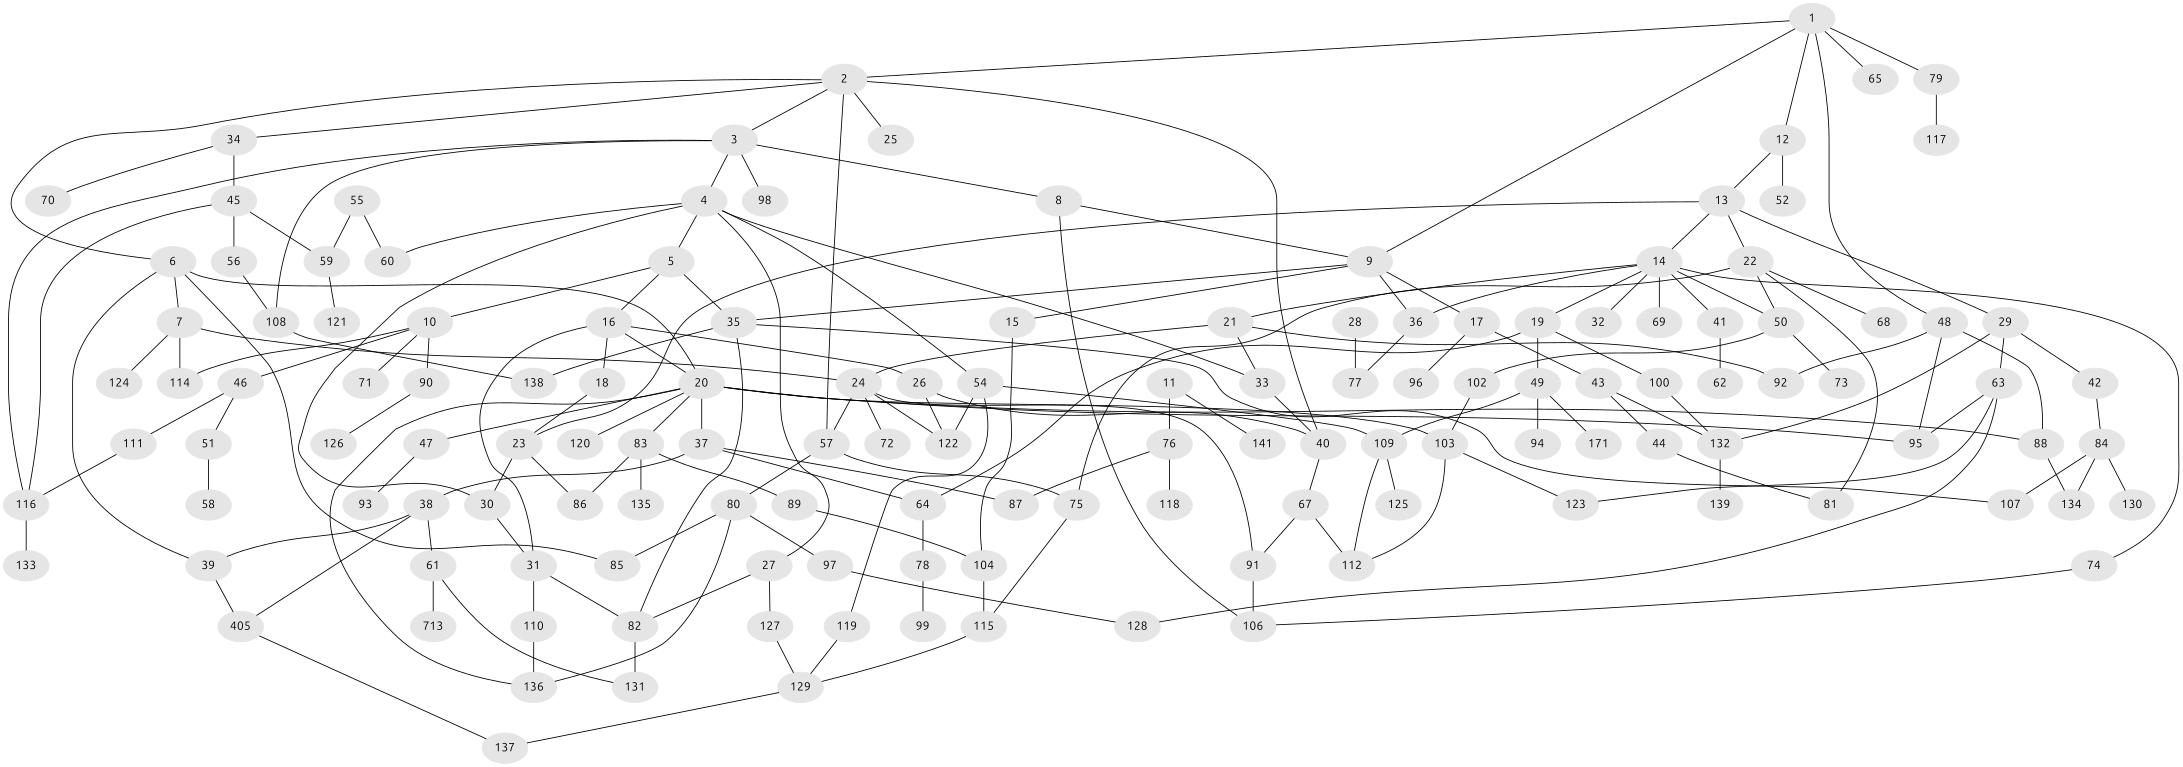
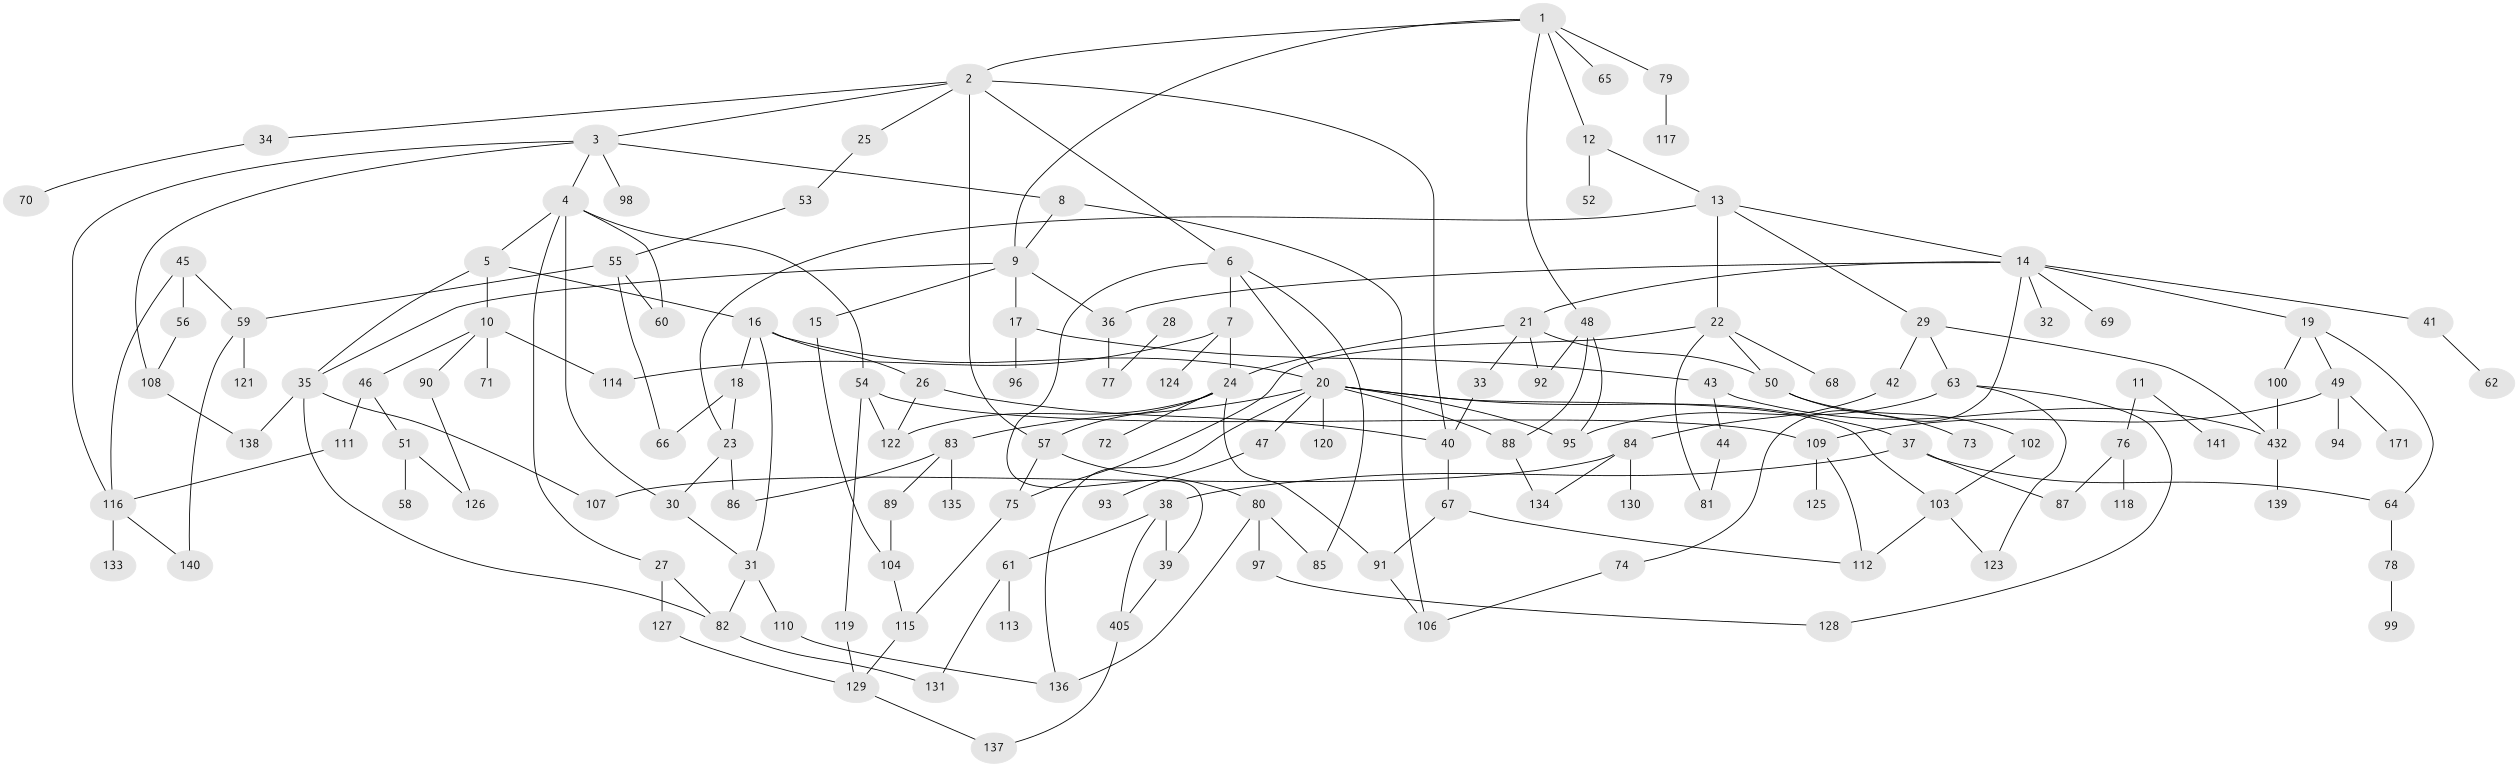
  graph {
    fontname=Ubuntu
    node [color=gray90 fontname=Ubuntu style=filled]
    edge [fontname=Ubuntu]
    1
    2
    9
    12
    48
    65
    79
    3
    6
    25
    34
    40
    57
    35
    15
    17
    36
    11
    76
    141
    13
    52
    88
    95
    92
    117
    4
    8
    98
    108
    116
    7
    20
    39
    85
+   53
    45
    70
    67
    75
    80
    5
    27
    30
    33
    54
    60
    106
    138
+   140
    133
    10
    16
    82
    127
    31
    122
    109
    119
    114
    46
    71
    90
    18
    26
    107
    24
    124
    37
    47
    83
    103
    120
    136
    n75 [label=405]
    72
    91
    104
    43
    96
    77
    51
    111
    126
    28
    87
    118
    14
    22
    23
    29
    19
    21
    32
    41
    69
    74
    50
    68
    81
    86
    42
    63
-   132
+   132 [label=432]
    49
    64
    100
    62
    115
+   66
    110
    44
    94
    n114 [label=171]
    78
    38
    93
    89
    135
    134
    123
    112
    73
    102
    55
    131
    129
    84
    128
    139
    56
    59
    61
-   113 [label=713]
+   113
    137
    130
    121
    58
    125
    97
    99
    1 -- 2
    1 -- 9
    1 -- 12
    1 -- 48
    1 -- 65
    1 -- 79
    2 -- 3
    2 -- 6
    2 -- 25
    2 -- 34
    2 -- 40
    2 -- 57
    9 -- 35
    9 -- 15
    9 -- 17
    9 -- 36
    12 -- 13
    12 -- 52
    48 -- 88
    48 -- 95
    48 -- 92
    79 -- 117
    3 -- 4
    3 -- 8
    3 -- 98
    3 -- 108
    3 -- 116
    6 -- 7
    6 -- 20
    6 -- 39
    6 -- 85
-   34 -- 45
+   25 -- 53
    34 -- 70
    40 -- 67
    57 -- 75
    57 -- 80
    35 -- 138
    35 -- 82
    35 -- 107
    15 -- 104
    17 -- 43
    17 -- 96
    36 -- 77
    11 -- 76
    11 -- 141
    76 -- 87
    76 -- 118
    13 -- 14
    13 -- 22
    13 -- 23
    13 -- 29
    88 -- 134
    4 -- 5
    4 -- 27
    4 -- 30
-   4 -- 33
    4 -- 54
    4 -- 60
    8 -- 9
    8 -- 106
    108 -- 138
+   116 -- 140
    116 -- 133
    7 -- 114
    7 -- 24
    7 -- 124
    20 -- 88
    20 -- 95
    20 -- 37
    20 -- 47
    20 -- 83
    20 -- 103
    20 -- 120
    20 -- 136
    39 -- n75
+   53 -- 55
    45 -- 116
    45 -- 56
    45 -- 59
    67 -- 91
    67 -- 112
    75 -- 115
    80 -- 85
    80 -- 136
    80 -- 97
    5 -- 35
    5 -- 10
    5 -- 16
    27 -- 82
    27 -- 127
    30 -- 31
    33 -- 40
    54 -- 122
    54 -- 109
    54 -- 119
    10 -- 114
    10 -- 46
    10 -- 71
    10 -- 90
    16 -- 20
    16 -- 31
    16 -- 18
    16 -- 26
    82 -- 131
    127 -- 129
    31 -- 82
    31 -- 110
    109 -- 112
    109 -- 125
    119 -- 129
    46 -- 51
    46 -- 111
    90 -- 126
    18 -- 23
+   18 -- 66
    26 -- 40
    26 -- 122
    24 -- 57
    24 -- 122
    24 -- 72
    24 -- 91
    37 -- 87
    37 -- 64
    37 -- 38
    47 -- 93
    83 -- 86
    83 -- 89
    83 -- 135
    103 -- 123
    103 -- 112
    n75 -- 137
    91 -- 106
    104 -- 115
    43 -- 132
    43 -- 44
+   51 -- 126
    51 -- 58
    111 -- 116
    28 -- 77
    14 -- 36
    14 -- 19
    14 -- 21
    14 -- 32
    14 -- 41
    14 -- 69
    14 -- 74
    22 -- 75
    22 -- 50
    22 -- 68
    22 -- 81
    23 -- 30
    23 -- 86
    29 -- 42
    29 -- 63
    29 -- 132
    19 -- 49
    19 -- 64
    19 -- 100
    21 -- 92
    21 -- 33
    21 -- 24
-   14 -- 50
+   21 -- 50
    41 -- 62
    74 -- 106
    50 -- 73
    50 -- 102
    42 -- 84
    63 -- 95
    63 -- 123
    63 -- 128
    132 -- 139
    49 -- 109
    49 -- 94
    49 -- n114
    64 -- 78
    100 -- 132
    115 -- 129
    110 -- 136
    44 -- 81
    78 -- 99
    38 -- 39
    38 -- n75
    38 -- 61
    89 -- 104
    102 -- 103
    55 -- 60
+   55 -- 66
    55 -- 59
    129 -- 137
    84 -- 107
    84 -- 134
    84 -- 130
    56 -- 108
+   59 -- 140
    59 -- 121
    61 -- 131
    61 -- 113
    97 -- 128
  }
